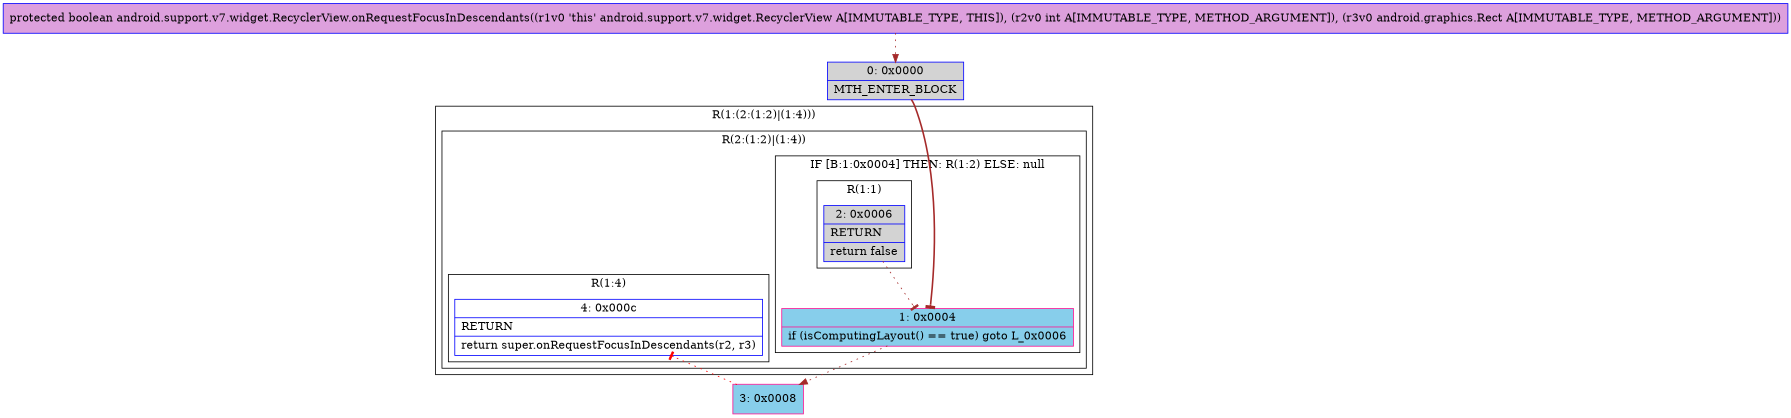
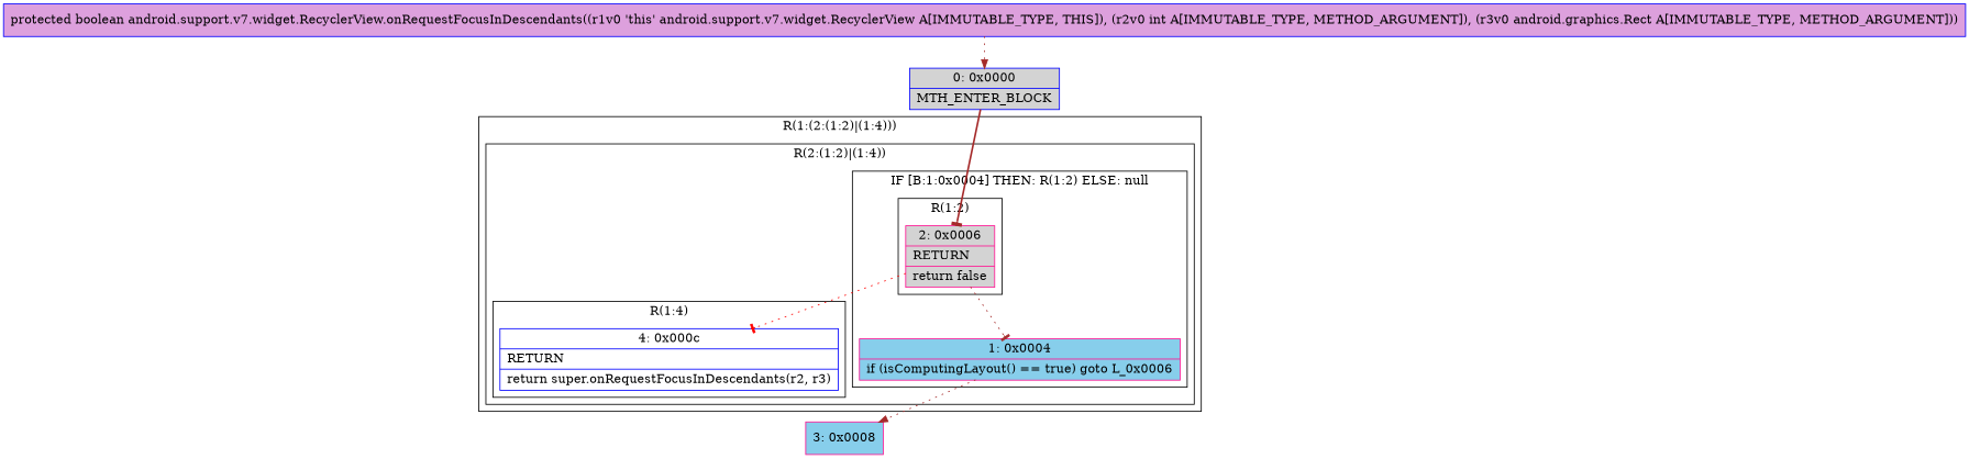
  digraph {
    node [color=deeppink fillcolor=lightgrey shape=record style=filled]
    edge [arrowhead=tee color=brown style=dotted]
-   n1 [color=blue label="{2\:\ 0x0006|RETURN\l|return false\l}"]
+   n1 [label="{2\:\ 0x0006|RETURN\l|return false\l}"]
    n2 [fillcolor=skyblue label="{1\:\ 0x0004|if (isComputingLayout() == true) goto L_0x0006\l}"]
    n3 [color=blue fillcolor=white label="{4\:\ 0x000c|RETURN\l|return super.onRequestFocusInDescendants(r2, r3)\l}"]
    n4 [fillcolor=skyblue label="{3\:\ 0x0008}"]
    n5 [color=blue label="{0\:\ 0x0000|MTH_ENTER_BLOCK\l}"]
    n6 [color=blue fillcolor=plum label="{protected boolean android.support.v7.widget.RecyclerView.onRequestFocusInDescendants((r1v0 'this' android.support.v7.widget.RecyclerView A[IMMUTABLE_TYPE, THIS]), (r2v0 int A[IMMUTABLE_TYPE, METHOD_ARGUMENT]), (r3v0 android.graphics.Rect A[IMMUTABLE_TYPE, METHOD_ARGUMENT])) }"]
    subgraph cluster_1 {
      label="R(1:(2:(1:2)|(1:4)))"
      subgraph cluster_2 {
        label="R(2:(1:2)|(1:4))"
        subgraph cluster_3 {
          label="IF [B:1:0x0004] THEN: R(1:2) ELSE: null"
          n2
          subgraph cluster_4 {
-           label="R(1:1)"
+           label="R(1:2)"
            n1
          }
        }
        subgraph cluster_5 {
          label="R(1:4)"
          n3
        }
      }
    }
    n1 -> n2
    n2 -> n4 [arrowhead=normal]
-   n4 -> n3 [color=red]
-   n5 -> n2 [style=bold]
+   n1 -> n3 [color=red]
+   n5 -> n1 [style=bold]
    n6 -> n5 [arrowhead=normal]
  }
